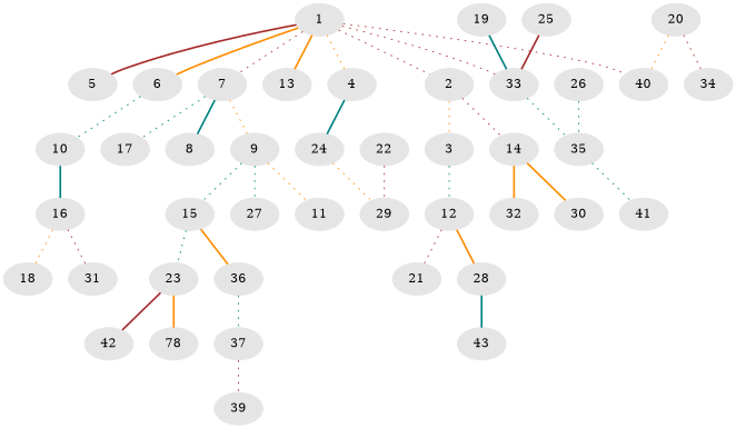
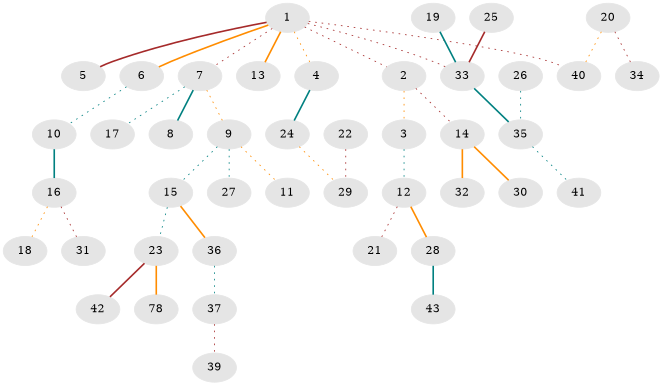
  graph {
    node [color=gray90 style=filled]
    edge [color=teal style=dotted weight=1.0]
    1
    2
    4
    5
    6
    7
    13
    33
    40
    3
    14
    24
    10
    8
    9
    17
    35
    12
    30
    32
    21
    28
    29
    16
    11
    15
    27
    23
    36
    18
    31
    43
    n33 [label=78]
    42
    37
    19
    20
    34
    22
    25
    26
    41
    39
    1 -- 2 [color=brown]
    1 -- 4 [color=darkorange]
    1 -- 5 [color=brown style=bold]
    1 -- 6 [color=darkorange style=bold]
    1 -- 7 [color=brown]
    1 -- 13 [color=darkorange style=bold]
    1 -- 33 [color=brown]
    1 -- 40 [color=brown]
    2 -- 3 [color=darkorange]
    2 -- 14 [color=brown]
    4 -- 24 [style=bold]
    6 -- 10
    7 -- 8 [style=bold]
    7 -- 9 [color=darkorange]
    7 -- 17
-   33 -- 35
+   33 -- 35 [style=bold]
    3 -- 12
    14 -- 30 [color=darkorange style=bold]
    14 -- 32 [color=darkorange style=bold]
    24 -- 29 [color=darkorange]
    10 -- 16 [style=bold]
    9 -- 11 [color=darkorange]
    9 -- 15
    9 -- 27
    35 -- 41
    12 -- 21 [color=brown]
    12 -- 28 [color=darkorange style=bold]
    28 -- 43 [style=bold]
    16 -- 18 [color=darkorange]
    16 -- 31 [color=brown]
    15 -- 23
    15 -- 36 [color=darkorange style=bold]
    23 -- n33 [color=darkorange style=bold]
    23 -- 42 [color=brown style=bold]
    36 -- 37
    37 -- 39 [color=brown]
    19 -- 33 [style=bold]
    20 -- 40 [color=darkorange]
    20 -- 34 [color=brown]
    22 -- 29 [color=brown]
    25 -- 33 [color=brown style=bold]
    26 -- 35
  }
